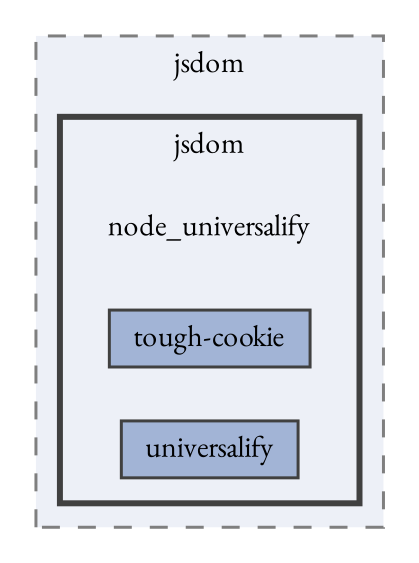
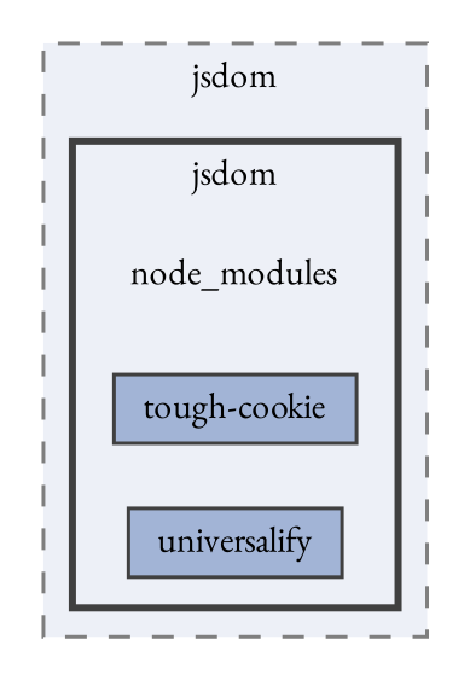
  digraph {
    compound=true
    rankdir=LR
    fontname="EB Garamond"
    node [fontname="EB Garamond" fontsize=10 shape=box color=grey25 fillcolor="#a2b4d6" style=filled]
-   n1 [height=0.2 label=node_universalify shape=plaintext width=0.4 color="" fillcolor="" style=""]
+   n1 [height=0.2 label=node_modules shape=plaintext width=0.4 color="" fillcolor="" style=""]
    n2 [height=0.2 label="tough-cookie" width=0.4]
    n3 [height=0.2 label=universalify width=0.4]
    subgraph cluster_1 {
      bgcolor="#edf0f7"
      fontsize=10
      label=jsdom
      pencolor=grey50
      style="filled,dashed"
      subgraph cluster_2 {
        bgcolor="#edf0f7"
        fontsize=10
        pencolor=grey25
        style="filled,bold"
        n1
        n2
        n3
      }
    }
  }
